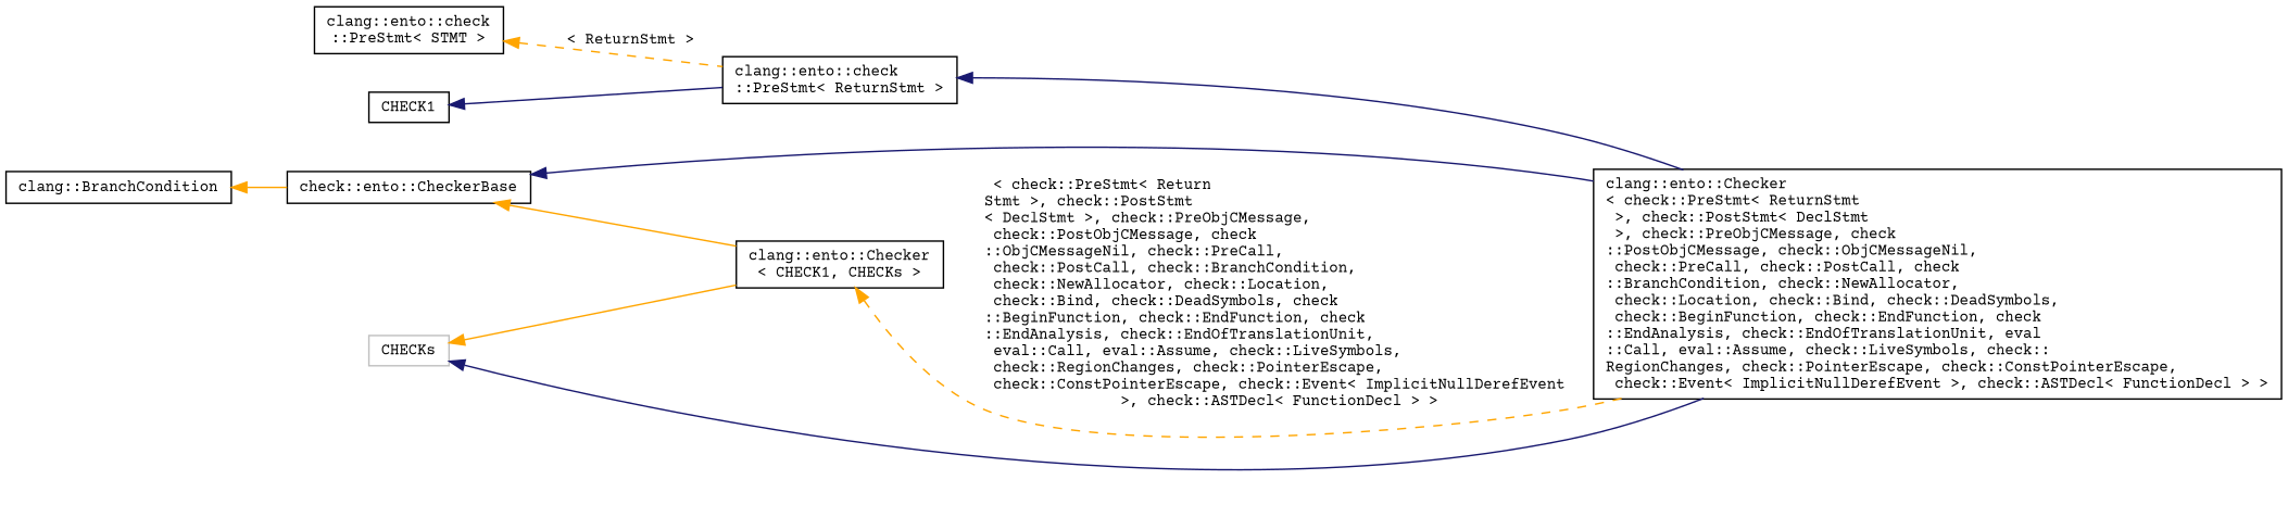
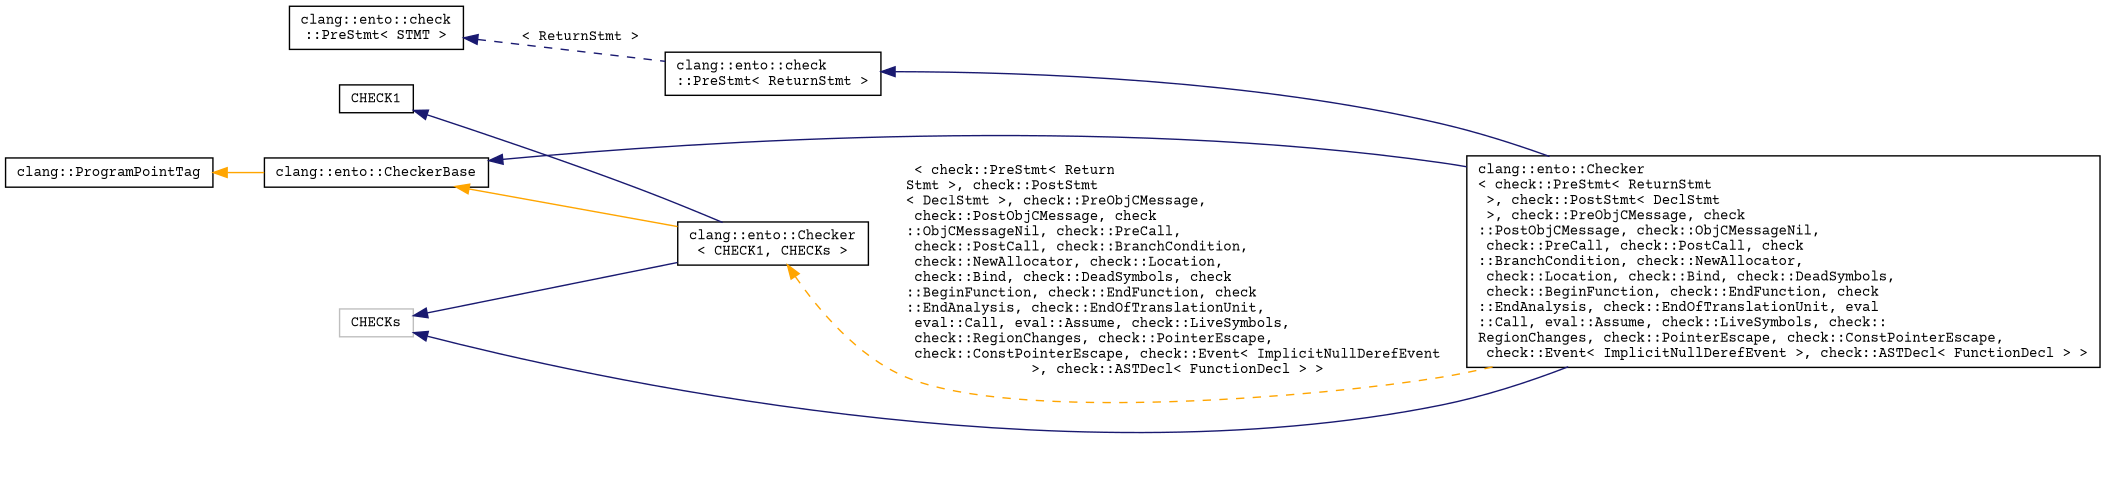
  digraph {
    fontname="Courier Prime"
    rankdir=LR
    node [color=black fontname="Courier Prime" fontsize=10 shape=record]
    edge [color=midnightblue dir=back fontname="Courier Prime" fontsize=10 labelfontname=Helvetica labelfontsize=10 style=solid]
    n1 [height=0.2 label="clang::ento::Checker\l\< check::PreStmt\< ReturnStmt\l \>, check::PostStmt\< DeclStmt\l \>, check::PreObjCMessage, check\l::PostObjCMessage, check::ObjCMessageNil,\l check::PreCall, check::PostCall, check\l::BranchCondition, check::NewAllocator,\l check::Location, check::Bind, check::DeadSymbols,\l check::BeginFunction, check::EndFunction, check\l::EndAnalysis, check::EndOfTranslationUnit, eval\l::Call, eval::Assume, check::LiveSymbols, check::\lRegionChanges, check::PointerEscape, check::ConstPointerEscape,\l check::Event\< ImplicitNullDerefEvent \>, check::ASTDecl\< FunctionDecl \> \>" width=0.4]
    n2 [height=0.2 label="clang::ento::check\l::PreStmt\< ReturnStmt \>" width=0.4]
    n3 [height=0.2 label="clang::ento::check\l::PreStmt\< STMT \>" width=0.4]
    n4 [color=grey75 height=0.2 label=CHECKs width=0.4]
    n5 [height=0.2 label="clang::ento::Checker\l\< CHECK1, CHECKs \>" width=0.4]
-   n6 [height=0.2 label="check::ento::CheckerBase" width=0.4]
-   n7 [height=0.2 label="clang::BranchCondition" width=0.4]
+   n6 [height=0.2 label="clang::ento::CheckerBase" width=0.4]
+   n7 [height=0.2 label="clang::ProgramPointTag" width=0.4]
    n8 [height=0.2 label=CHECK1 width=0.4]
    n2 -> n1
-   n3 -> n2 [color=orange label=" \< ReturnStmt \>" style=dashed]
+   n3 -> n2 [label=" \< ReturnStmt \>" style=dashed]
    n4 -> n1
-   n4 -> n5 [color=orange]
+   n4 -> n5
    n5 -> n1 [color=orange label=" \< check::PreStmt\< Return\lStmt \>, check::PostStmt\l\< DeclStmt \>, check::PreObjCMessage,\l check::PostObjCMessage, check\l::ObjCMessageNil, check::PreCall,\l check::PostCall, check::BranchCondition,\l check::NewAllocator, check::Location,\l check::Bind, check::DeadSymbols, check\l::BeginFunction, check::EndFunction, check\l::EndAnalysis, check::EndOfTranslationUnit,\l eval::Call, eval::Assume, check::LiveSymbols,\l check::RegionChanges, check::PointerEscape,\l check::ConstPointerEscape, check::Event\< ImplicitNullDerefEvent\l \>, check::ASTDecl\< FunctionDecl \> \>" style=dashed]
    n6 -> n1
    n6 -> n5 [color=orange]
    n7 -> n6 [color=orange]
-   n8 -> n2
+   n8 -> n5
  }
